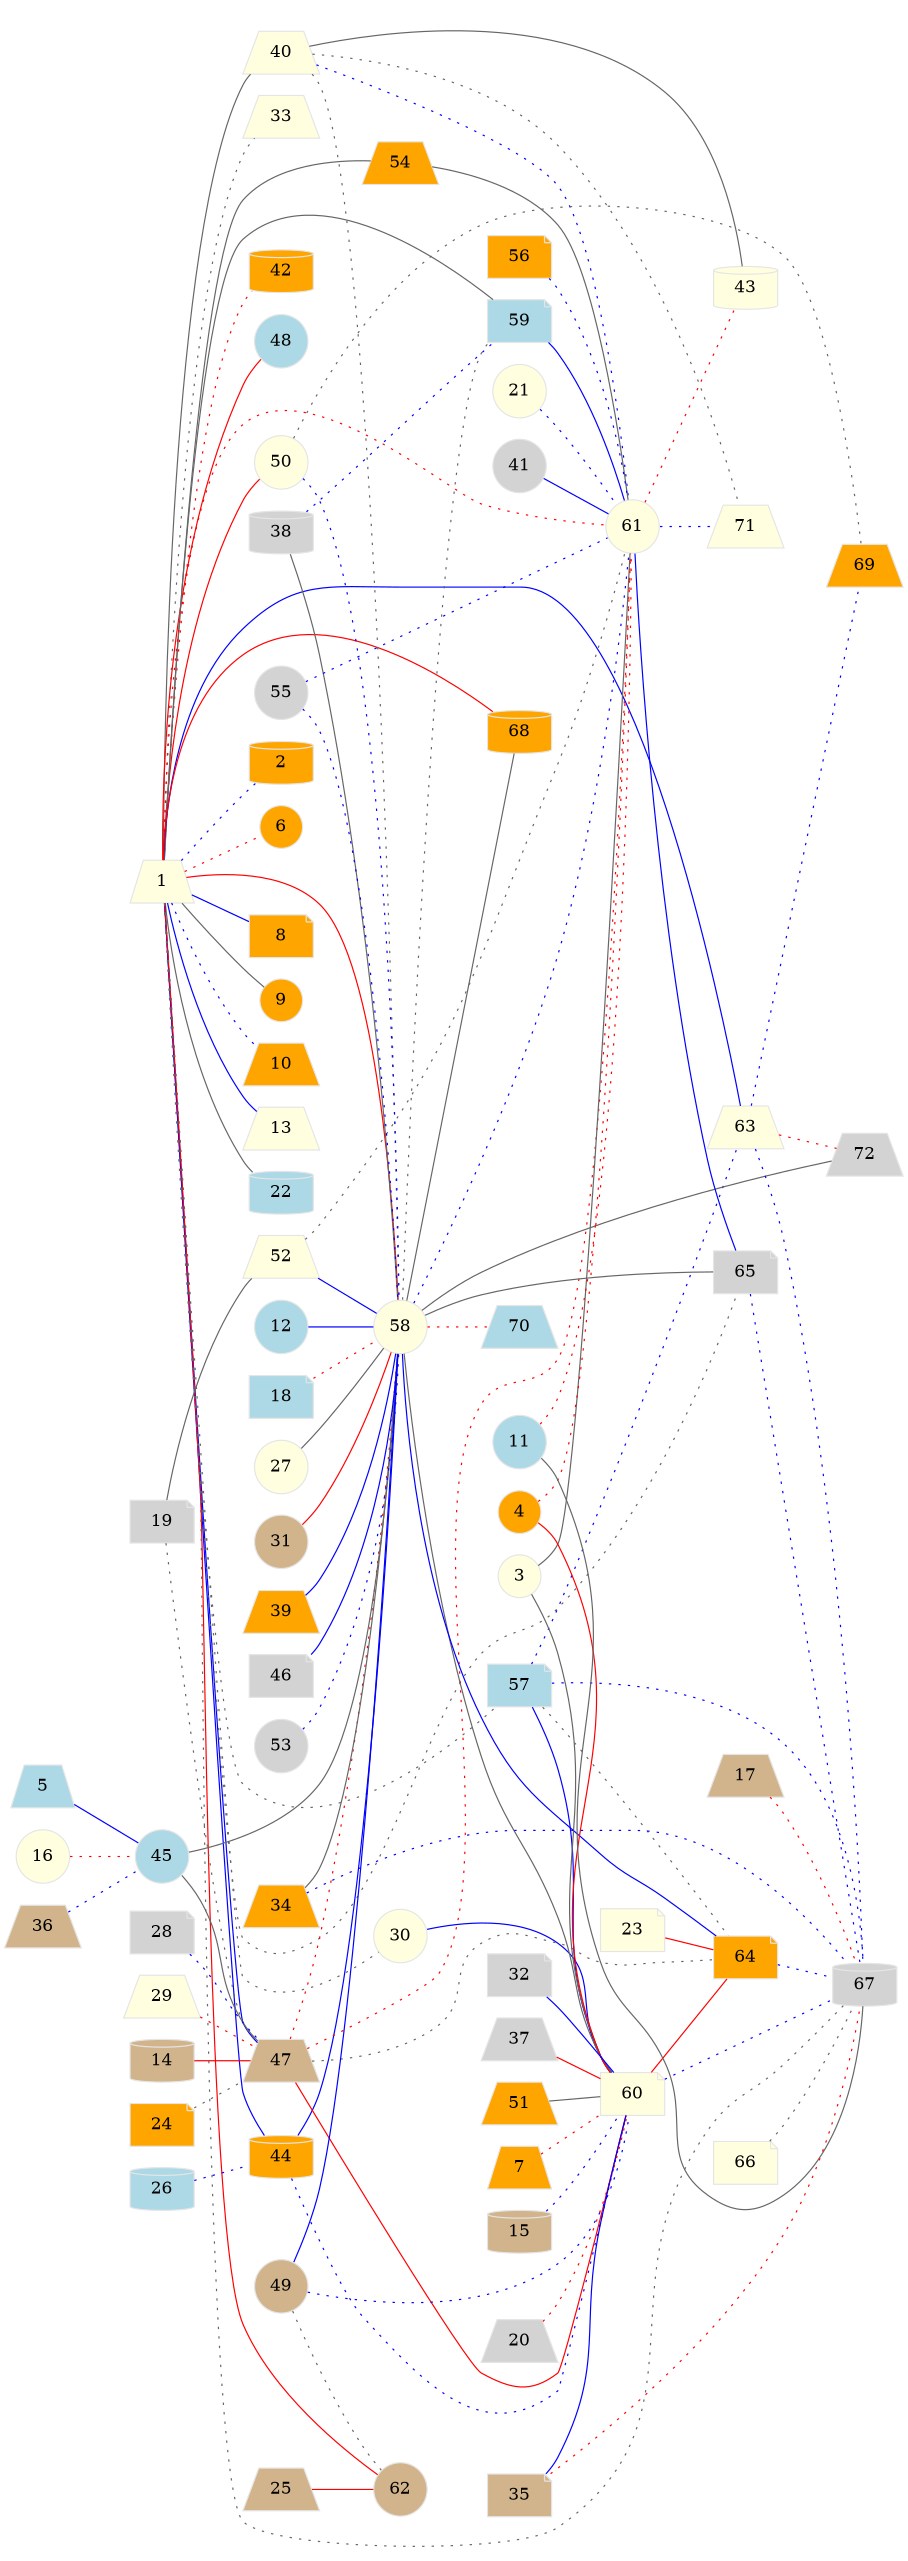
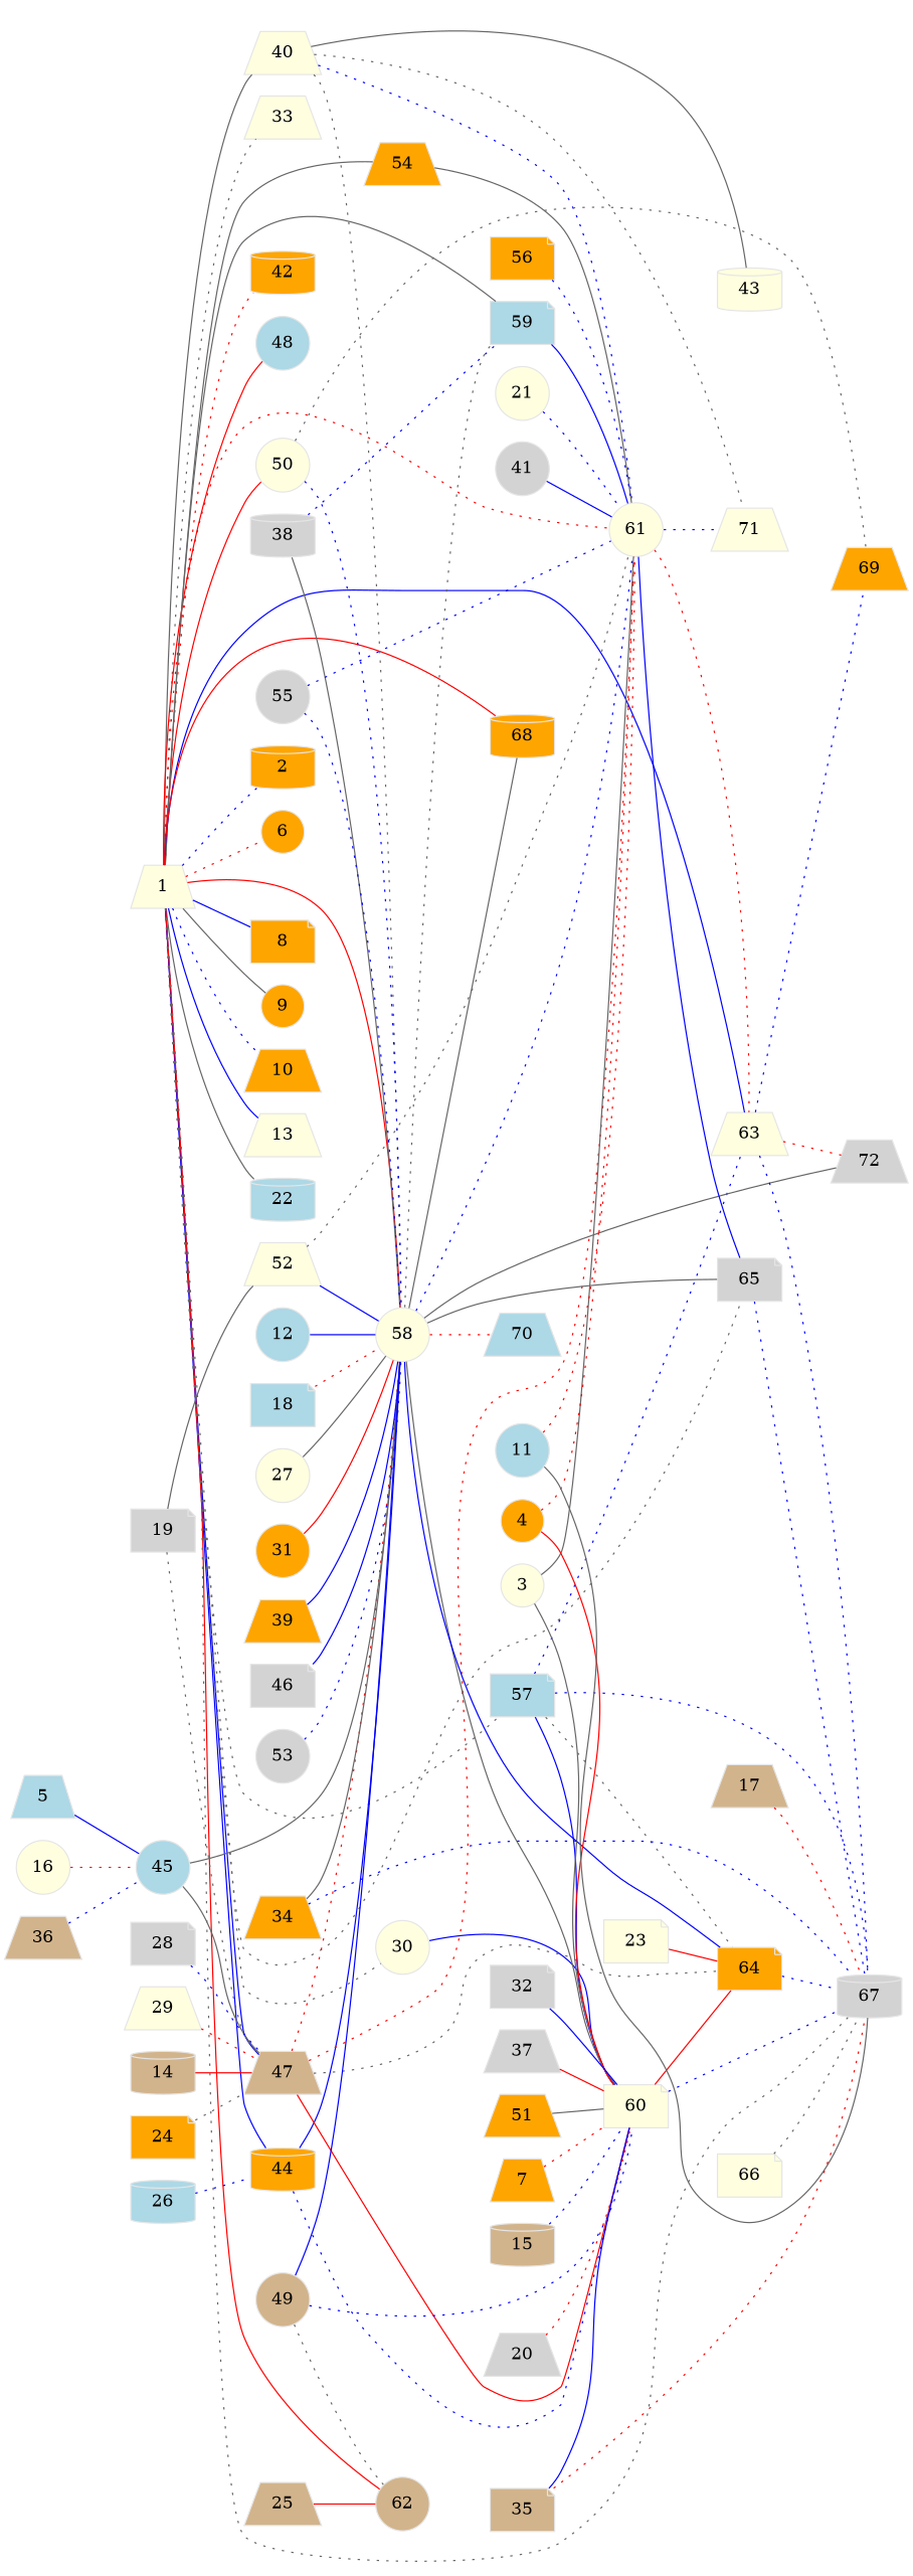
  graph {
    fontname="DejaVu Serif"
    rankdir=LR
    node [color=gray90 fillcolor=lightyellow fontname="DejaVu Serif" shape=trapezium style=filled]
    edge [color=blue fontname="DejaVu Serif" style=dotted weight=1.0]
    2 [fillcolor=orange shape=cylinder]
    1
    6 [fillcolor=orange shape=circle]
    8 [fillcolor=orange shape=note]
    9 [fillcolor=orange shape=circle]
    10 [fillcolor=orange]
    13
    22 [fillcolor=lightblue shape=cylinder]
    30 [shape=circle]
    33
    40
    42 [fillcolor=orange shape=cylinder]
    44 [fillcolor=orange shape=cylinder]
    47 [fillcolor=tan]
    48 [fillcolor=lightblue shape=circle]
    50 [shape=circle]
    54 [fillcolor=orange]
    57 [fillcolor=lightblue shape=note]
    58 [shape=circle]
    59 [fillcolor=lightblue shape=note]
    61 [shape=circle]
    62 [fillcolor=tan shape=circle]
    63
    65 [fillcolor=lightgrey shape=note]
    67 [fillcolor=lightgrey shape=cylinder]
    68 [fillcolor=orange shape=cylinder]
    60 [shape=note]
    43 [shape=cylinder]
    71
    64 [fillcolor=orange shape=note]
    69 [fillcolor=orange]
    70 [fillcolor=lightblue]
    72 [fillcolor=lightgrey]
    3 [shape=circle]
    4 [fillcolor=orange shape=circle]
    5 [fillcolor=lightblue]
    45 [fillcolor=lightblue shape=circle]
    7 [fillcolor=orange]
    11 [fillcolor=lightblue shape=circle]
    12 [fillcolor=lightblue shape=circle]
    14 [fillcolor=tan shape=cylinder]
    15 [fillcolor=tan shape=cylinder]
    16 [shape=circle]
    17 [fillcolor=tan]
    18 [fillcolor=lightblue shape=note]
    19 [fillcolor=lightgrey shape=note]
    52
    20 [fillcolor=lightgrey]
    21 [shape=circle]
    23 [shape=note]
    24 [fillcolor=orange shape=note]
    25 [fillcolor=tan]
    26 [fillcolor=lightblue shape=cylinder]
    27 [shape=circle]
    28 [fillcolor=lightgrey shape=note]
    29
-   31 [fillcolor=tan shape=circle]
+   31 [fillcolor=orange shape=circle]
    32 [fillcolor=lightgrey shape=note]
    34 [fillcolor=orange]
    35 [fillcolor=tan shape=note]
    36 [fillcolor=tan]
    37 [fillcolor=lightgrey]
    38 [fillcolor=lightgrey shape=cylinder]
    39 [fillcolor=orange]
    41 [fillcolor=lightgrey shape=circle]
    46 [fillcolor=lightgrey shape=note]
    49 [fillcolor=tan shape=circle]
    51 [fillcolor=orange]
    53 [fillcolor=lightgrey shape=circle]
    55 [fillcolor=lightgrey shape=circle]
    56 [fillcolor=orange shape=note]
    66 [shape=note]
    1 -- 2
    1 -- 6 [color=red]
    1 -- 8 [style=solid]
    1 -- 9 [color=gray40 style=solid]
    1 -- 10
    1 -- 13 [style=solid]
    1 -- 22 [color=gray40 style=solid]
    1 -- 30 [color=gray40]
    1 -- 33 [color=gray40]
    1 -- 40 [color=gray40 style=solid]
    1 -- 42 [color=red]
    1 -- 44 [style=solid]
    1 -- 47 [style=solid]
    1 -- 48 [color=red style=solid]
    1 -- 50 [color=red style=solid]
    1 -- 54 [color=gray40 style=solid]
    1 -- 57 [color=gray40]
    1 -- 58 [color=red style=solid weight=2.0]
    1 -- 59 [color=gray40 style=solid weight=2.0]
    1 -- 61 [color=red]
    1 -- 62 [color=red style=solid]
    1 -- 63 [style=solid]
    1 -- 65 [color=gray40]
    1 -- 67 [color=gray40 weight=2.0]
    1 -- 68 [color=red style=solid weight=2.0]
    30 -- 60 [style=solid]
    40 -- 58 [color=gray40 weight=2.0]
    40 -- 61
    40 -- 43 [color=gray40 style=solid]
    40 -- 71 [color=gray40]
    44 -- 58 [style=solid]
    44 -- 60
    47 -- 58 [color=red]
    47 -- 61 [color=red]
    47 -- 60 [color=red style=solid]
    47 -- 64 [color=gray40]
    50 -- 58
    50 -- 69 [color=gray40]
    54 -- 61 [color=gray40 style=solid]
    57 -- 63 [weight=2.0]
    57 -- 67
    57 -- 60 [style=solid weight=2.0]
    57 -- 64 [color=gray40]
    58 -- 59 [color=gray40]
    58 -- 61
    58 -- 65 [color=gray40 style=solid weight=2.0]
    58 -- 68 [color=gray40 style=solid]
    58 -- 60 [color=gray40 style=solid]
    58 -- 64 [style=solid]
    58 -- 70 [color=red]
    58 -- 72 [color=gray40 style=solid]
    59 -- 61 [style=solid]
-   61 -- 43 [color=red]
+   61 -- 63 [color=red]
    61 -- 65 [style=solid]
    61 -- 71 [weight=2.0]
    63 -- 67
    63 -- 69
    63 -- 72 [color=red]
    65 -- 67
    60 -- 67 [weight=2.0]
    60 -- 64 [color=red style=solid]
    64 -- 67
    3 -- 61 [color=gray40 style=solid]
    3 -- 60 [color=gray40 style=solid]
    4 -- 61 [color=red]
    4 -- 60 [color=red style=solid]
    5 -- 45 [style=solid]
    45 -- 47 [color=gray40 style=solid]
    45 -- 58 [color=gray40 style=solid]
    7 -- 60 [color=red]
    11 -- 61 [color=red]
    11 -- 67 [color=gray40 style=solid]
    12 -- 58 [style=solid]
    14 -- 47 [color=red style=solid]
    15 -- 60
    16 -- 45 [color=red]
    17 -- 67 [color=red]
    18 -- 58 [color=red]
    19 -- 47 [color=gray40]
    19 -- 52 [color=gray40 style=solid]
    52 -- 58 [style=solid]
    52 -- 61 [color=gray40]
    20 -- 60 [color=red]
    21 -- 61
    23 -- 64 [color=red style=solid]
    24 -- 47 [color=gray40]
    25 -- 62 [color=red style=solid]
    26 -- 44
    27 -- 58 [color=gray40 style=solid weight=2.0]
    28 -- 47
    29 -- 47 [color=red]
    31 -- 58 [color=red style=solid]
    32 -- 60 [style=solid]
    34 -- 58 [color=gray40 style=solid]
    34 -- 67 [weight=2.0]
    35 -- 67 [color=red]
    35 -- 60 [style=solid]
    36 -- 45
    37 -- 60 [color=red style=solid]
    38 -- 58 [color=gray40 style=solid]
    38 -- 59
    39 -- 58 [style=solid]
    41 -- 61 [style=solid]
    46 -- 58 [style=solid]
    49 -- 58 [style=solid]
    49 -- 62 [color=gray40]
    49 -- 60
    51 -- 60 [color=gray40 style=solid]
    53 -- 58
    55 -- 58
    55 -- 61
    56 -- 61
    66 -- 67 [color=gray40]
  }
